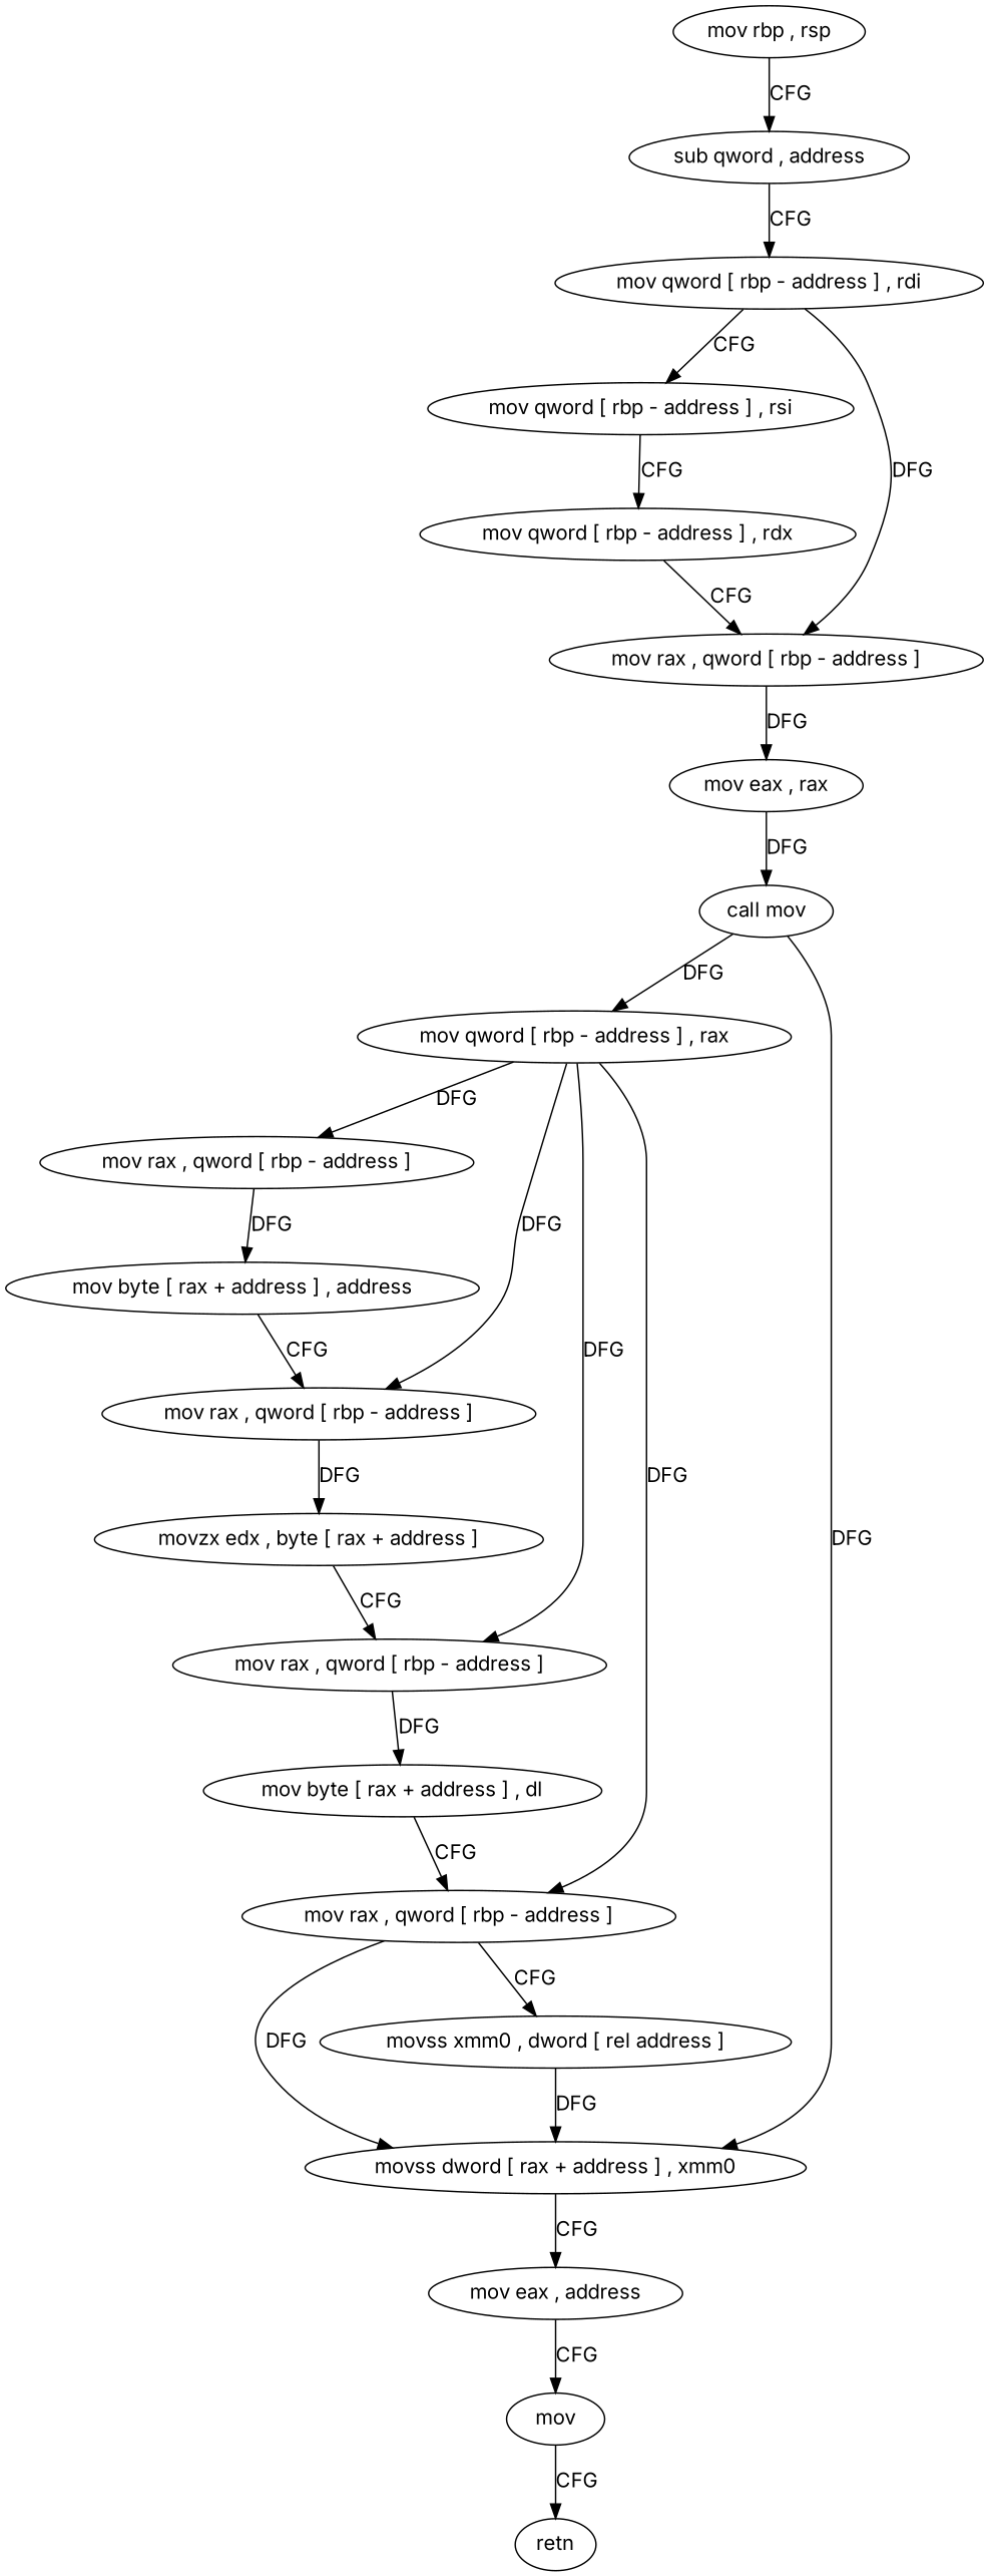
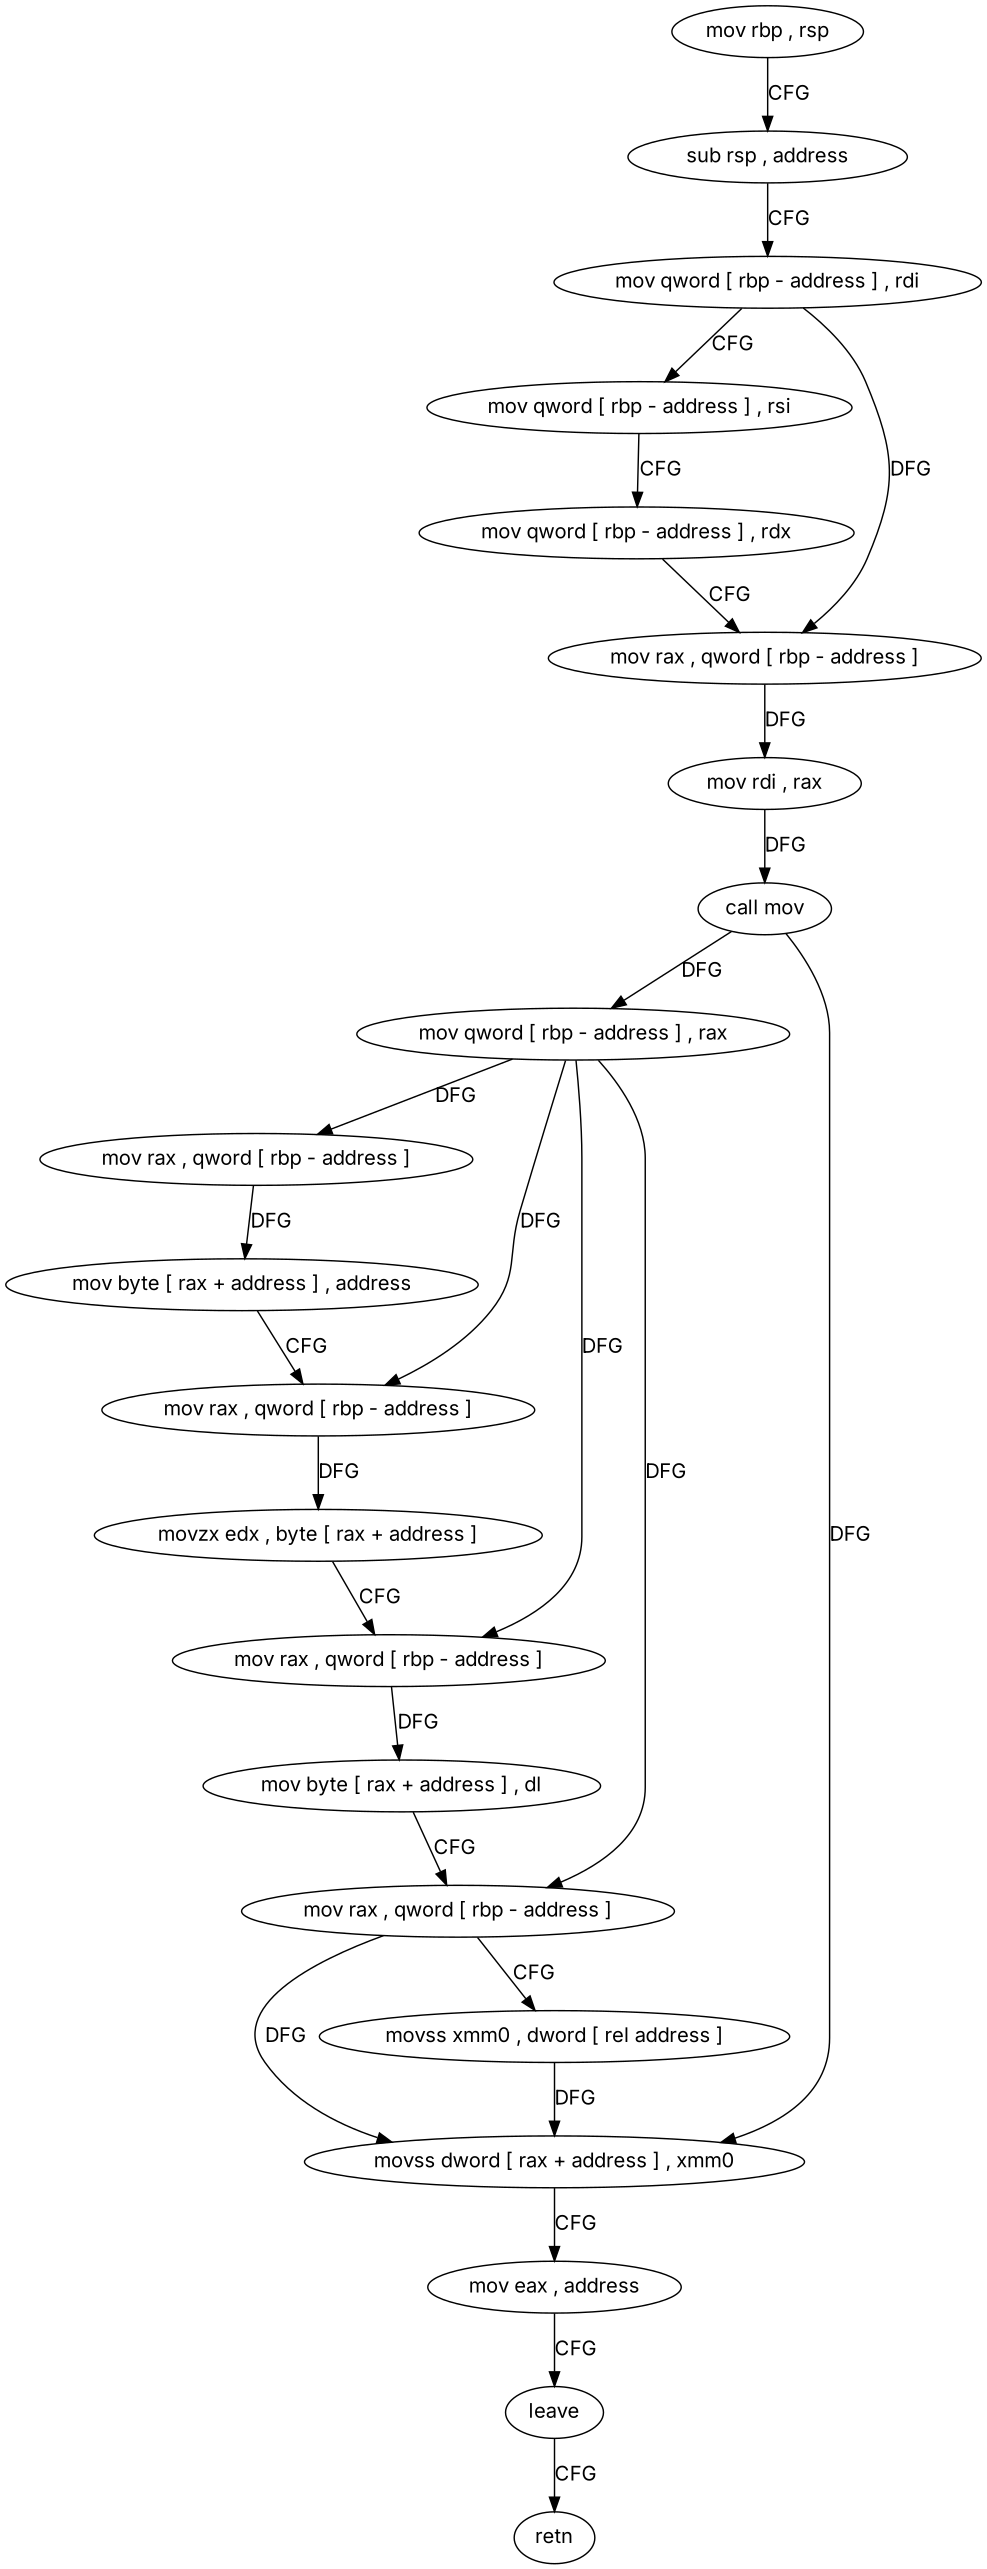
  digraph {
    fontname=Inter
    node [fontname=Inter]
    edge [fontname=Inter]
    n1 [label="mov rbp , rsp"]
-   n2 [label="sub qword , address"]
+   n2 [label="sub rsp , address"]
    n3 [label="mov qword [ rbp - address ] , rdi"]
    n4 [label="mov qword [ rbp - address ] , rsi"]
    n5 [label="mov rax , qword [ rbp - address ]"]
    n6 [label="mov qword [ rbp - address ] , rdx"]
-   n7 [label="mov eax , rax"]
+   n7 [label="mov rdi , rax"]
    n8 [label="call mov"]
    n9 [label="mov qword [ rbp - address ] , rax"]
    n10 [label="movss dword [ rax + address ] , xmm0"]
    n11 [label="mov rax , qword [ rbp - address ]"]
    n12 [label="mov rax , qword [ rbp - address ]"]
    n13 [label="mov rax , qword [ rbp - address ]"]
    n14 [label="mov rax , qword [ rbp - address ]"]
    n15 [label="mov eax , address"]
    n16 [label="mov byte [ rax + address ] , address"]
    n17 [label="movzx edx , byte [ rax + address ]"]
    n18 [label="mov byte [ rax + address ] , dl"]
    n19 [label="movss xmm0 , dword [ rel address ]"]
-   n20 [label=mov]
+   n20 [label=leave]
    n21 [label=retn]
    n1 -> n2 [label=CFG]
    n2 -> n3 [label=CFG]
    n3 -> n4 [label=CFG]
    n3 -> n5 [label=DFG]
    n4 -> n6 [label=CFG]
    n5 -> n7 [label=DFG]
    n6 -> n5 [label=CFG]
    n7 -> n8 [label=DFG]
    n8 -> n9 [label=DFG]
    n8 -> n10 [label=DFG]
    n9 -> n11 [label=DFG]
    n9 -> n12 [label=DFG]
    n9 -> n13 [label=DFG]
    n9 -> n14 [label=DFG]
    n10 -> n15 [label=CFG]
    n11 -> n16 [label=DFG]
    n12 -> n17 [label=DFG]
    n13 -> n18 [label=DFG]
    n14 -> n10 [label=DFG]
    n14 -> n19 [label=CFG]
    n15 -> n20 [label=CFG]
    n16 -> n12 [label=CFG]
    n17 -> n13 [label=CFG]
    n18 -> n14 [label=CFG]
    n19 -> n10 [label=DFG]
    n20 -> n21 [label=CFG]
  }
